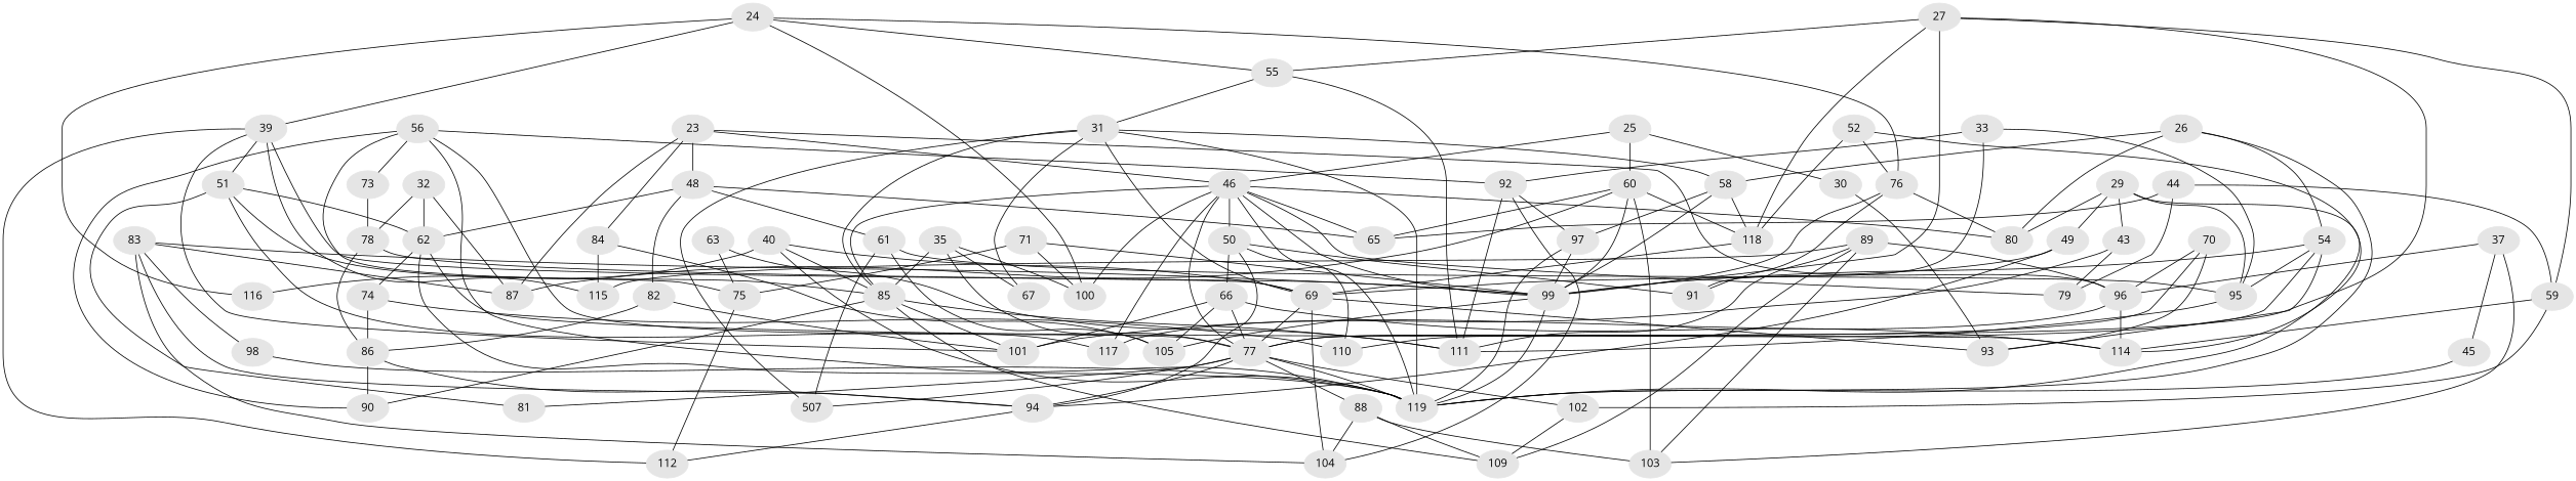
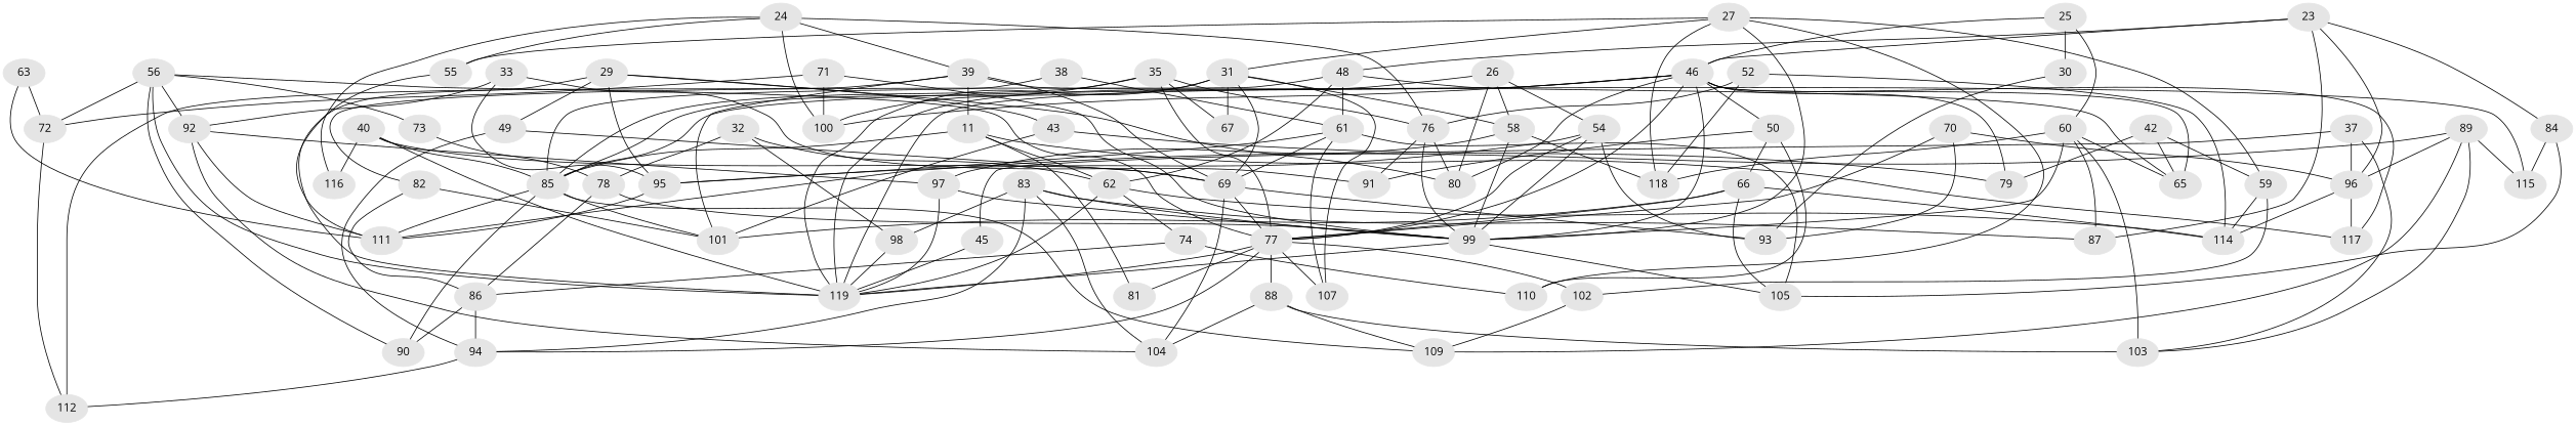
  graph {
    fontname="Open Sans"
    node [color=gray90 fontname="Open Sans" style=filled]
    edge [fontname="Open Sans"]
    46 [super="+41"]
    100 [super="+28"]
    80 [super="+5"]
    119 [super="+17+42+106"]
    99 [super="+22"]
    85 [super="+62"]
    77 [super="+15+68"]
    79
    65
    50 [super="+19"]
    117
    23
    48
    84
    87
    96 [super="+47"]
    n17 [label=62]
    61
    82
    115 [super="+108"]
    105
    114 [super="+113"]
    24 [super="+13"]
    39
    55
    76 [super="+4+34"]
    116
    69 [super="+11+36"]
-   51
+   51 [label=11]
    101
    112
    111 [super="+33"]
    91
    25
    30
    60
    93
    103 [super="+3"]
    118
    54 [super="+1"]
    95
    26
    58
    97
    31 [super="+10+9"]
    67
-   107 [label=507]
+   107
    27
    59
    110
    102
    29 [super="+20"]
    43
    49
    94
    104
    90
    109
    32
    78
    74
    86
    35
    81
    88
    37
    45
+   38
    40
-   44
+   44 [label=42]
    66 [super="+64"]
    52
    n73 [label=33 super="+18"]
    92
    56
    73
-   75
+   75 [label=72]
    63
    70
    71
    83 [super="+8"]
    98
    89
    46 -- 100
    46 -- 80
    46 -- 119
    46 -- 99
    46 -- 85
    46 -- 77 [weight=2]
    46 -- 79
    46 -- 65
    46 -- 50
    46 -- 117
    99 -- 119
    99 -- 105
    85 -- 101
    85 -- 111 [weight=2]
    85 -- 90
    85 -- 109
    77 -- 119
    77 -- 107
    77 -- 102
    77 -- 94
    77 -- 81
    77 -- 88
    50 -- 91
    50 -- 110
-   50 -- 94
    50 -- 66
    23 -- 46
    23 -- 48
    23 -- 84
    23 -- 87
    23 -- 96
    48 -- 65
    48 -- n17
    48 -- 61
    48 -- 82
    84 -- 115
    84 -- 105
    96 -- 117
    96 -- 114 [weight=2]
    n17 -- 119
    n17 -- 114
    n17 -- 74
    61 -- 105
-   118 -- 69
+   61 -- 69
    61 -- 95
    61 -- 107
    82 -- 101
    82 -- 86
    24 -- 100
    24 -- 39
    24 -- 55
    24 -- 76
    24 -- 116
    39 -- 115 [weight=2]
    39 -- 69
    39 -- 51
    39 -- 101
    39 -- 112
    55 -- 111
    76 -- 80 [weight=2]
    76 -- 99
    76 -- 91
    69 -- 77 [weight=2]
    69 -- 93
    69 -- 104
    51 -- 85
    51 -- 117
    51 -- n17
    51 -- 81
    25 -- 46
    25 -- 30
    25 -- 60
    30 -- 93
    60 -- 99
    60 -- 65
    60 -- 87
    60 -- 103 [weight=2]
    60 -- 118
    54 -- 99
    54 -- 77
    54 -- 93
    54 -- 95
    95 -- 111
    26 -- 80
    26 -- 119
    26 -- 54
    26 -- 58
    58 -- 99
    58 -- 118
    58 -- 97
    97 -- 119
    97 -- 99
    31 -- 119 [weight=3]
    31 -- 85 [weight=2]
    31 -- 69 [weight=2]
    31 -- 58
    31 -- 67
    31 -- 107
    27 -- 99
    27 -- 55
    27 -- 118
-   55 -- 31
+   27 -- 31
    27 -- 59
    27 -- 110
    59 -- 114 [weight=2]
    59 -- 102
    102 -- 109
    29 -- 80
    29 -- 119
    29 -- 95
    29 -- 43
    29 -- 49
    43 -- 79
    43 -- 101
    49 -- 69
    49 -- 94
    94 -- 112
-   32 -- 87
+   32 -- 98
    32 -- n17
    32 -- 78
    78 -- 99
    78 -- 86
    74 -- 110
    74 -- 86
    86 -- 94
    86 -- 90
    35 -- 100
    35 -- 85
    35 -- 77
+   35 -- 76
    35 -- 67
    88 -- 103
    88 -- 104
    88 -- 109
    37 -- 96
    37 -- 103
    37 -- 45
    45 -- 119
+   38 -- 85
+   38 -- 61
    40 -- 119
    40 -- 85
    40 -- 116
    40 -- 69
    44 -- 79
    44 -- 65
    44 -- 59
    66 -- 77
    66 -- 105
    66 -- 114
    66 -- 101 [weight=2]
    52 -- 114
    52 -- 76
    52 -- 118
    n73 -- 91
    n73 -- 95
    n73 -- 92
    92 -- 111
    92 -- 97
    92 -- 104
    56 -- 119
    56 -- 77
    56 -- 90
    56 -- 92
    56 -- 73
    56 -- 75
    73 -- 78
    75 -- 112
    63 -- 111
    63 -- 75
    70 -- 77
    70 -- 96
    70 -- 93
    71 -- 100 [weight=2]
    71 -- 99
    71 -- 75
    83 -- 99
    83 -- 87
    83 -- 94
    83 -- 104
    83 -- 98
    98 -- 119
    89 -- 96
    89 -- 115
    89 -- 111 [weight=2]
    89 -- 103
    89 -- 109
  }
